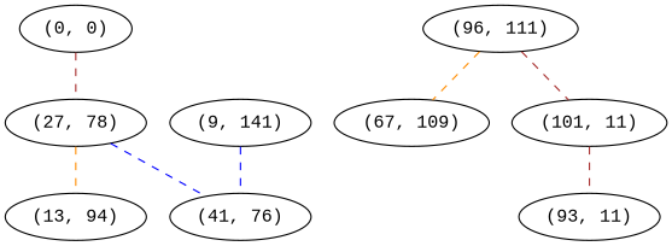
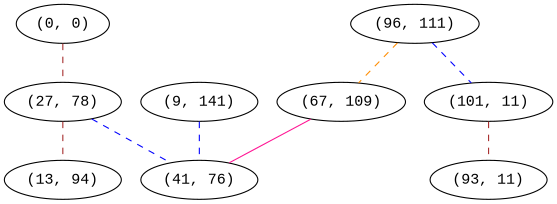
  graph {
    fontname="Liberation Mono"
    node [fontname="Liberation Mono"]
    edge [color=brown fontname="Liberation Mono" style=dashed weight=1]
    "(9, 141)"
    "(41, 76)"
    "(0, 0)"
    "(27, 78)"
    "(13, 94)"
    "(96, 111)"
    "(101, 11)"
    n8 [label="(67, 109)"]
    "(93, 11)"
    "(9, 141)" -- "(41, 76)" [color=blue]
    "(0, 0)" -- "(27, 78)" [weight=4]
    "(27, 78)" -- "(41, 76)" [color=blue]
-   "(27, 78)" -- "(13, 94)" [color=darkorange]
-   "(96, 111)" -- "(101, 11)"
+   "(27, 78)" -- "(13, 94)"
+   "(96, 111)" -- "(101, 11)" [color=blue]
    "(96, 111)" -- n8 [color=darkorange]
    "(101, 11)" -- "(93, 11)"
+   n8 -- "(41, 76)" [color=deeppink style=solid]
  }
